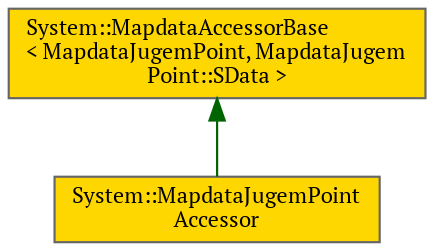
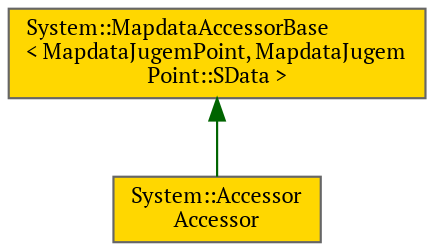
  digraph {
    rankdir=TB
    fontname="PT Serif"
    node [color=grey40 fillcolor=gold fontname="PT Serif" fontsize=10 shape=box style=filled]
    n1 [height=0.2 label="System::MapdataAccessorBase\l\< MapdataJugemPoint, MapdataJugem\lPoint::SData \>" width=0.4]
-   n2 [height=0.2 label="System::MapdataJugemPoint\lAccessor" width=0.4]
+   n2 [height=0.2 label="System::Accessor\lAccessor" width=0.4]
    n1 -> n2 [color=darkgreen dir=back fontname="PT Serif" fontsize=10 labelfontname=FreeMono labelfontsize=10 style=solid]
  }
